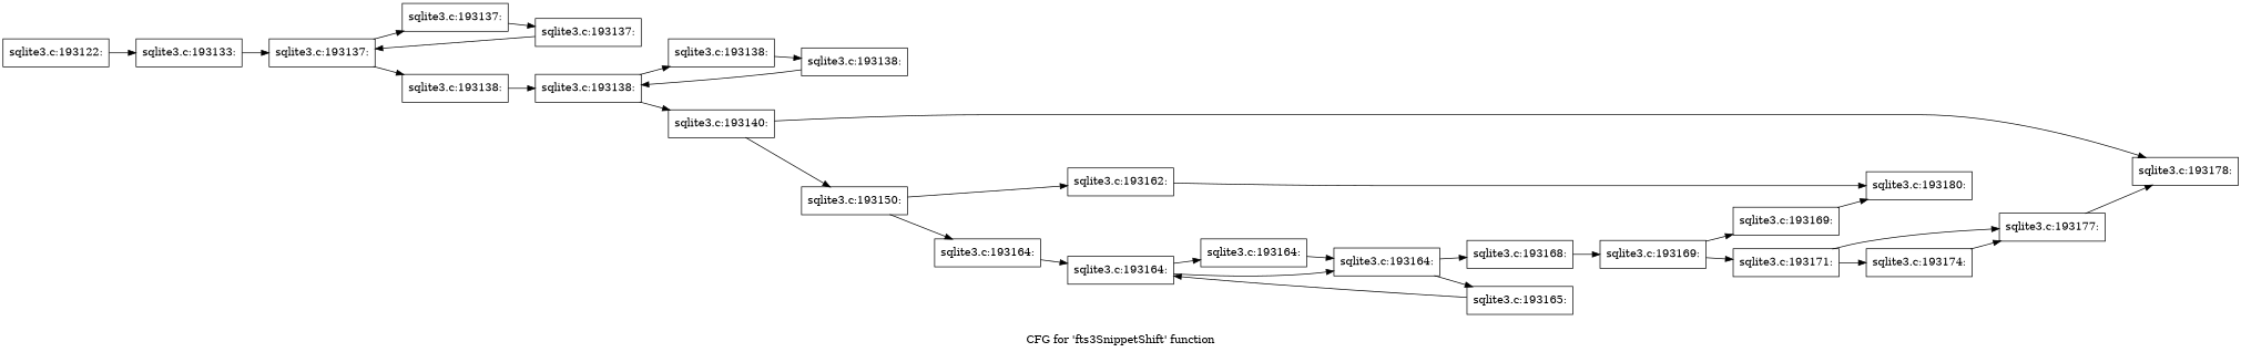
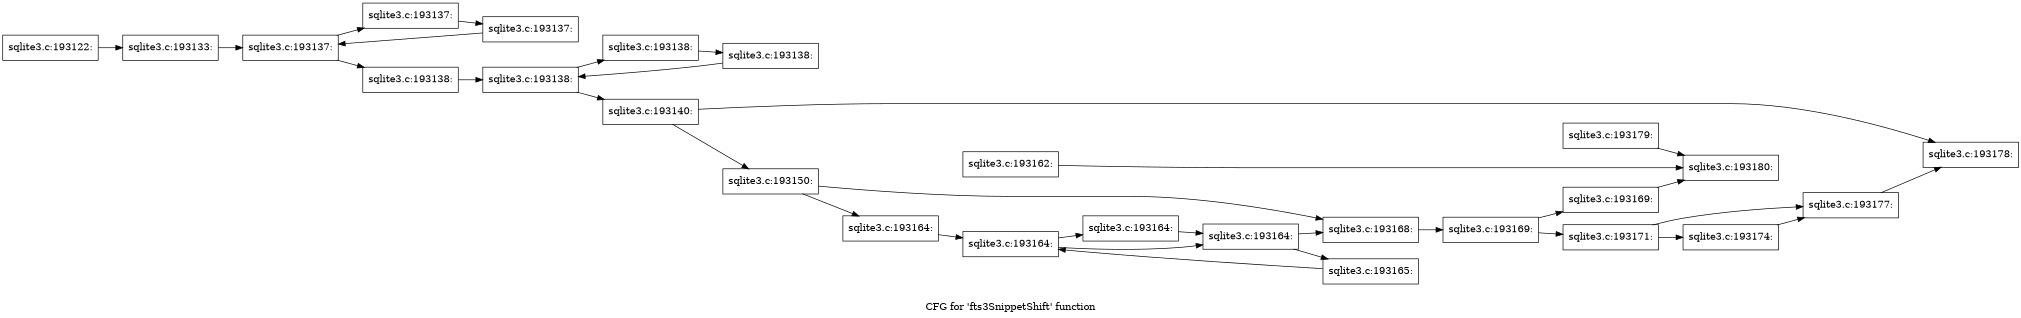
  digraph {
    label="CFG for 'fts3SnippetShift' function"
    rankdir=LR
    node [shape=record]
    n1 [label="{sqlite3.c:193122:}"]
    n2 [label="{sqlite3.c:193133:}"]
    n3 [label="{sqlite3.c:193137:}"]
+   n4 [label="{sqlite3.c:193179:}"]
    n5 [label="{sqlite3.c:193180:}"]
    n6 [label="{sqlite3.c:193137:}"]
    n7 [label="{sqlite3.c:193138:}"]
    n8 [label="{sqlite3.c:193137:}"]
    n9 [label="{sqlite3.c:193138:}"]
    n10 [label="{sqlite3.c:193138:}"]
    n11 [label="{sqlite3.c:193140:}"]
    n12 [label="{sqlite3.c:193138:}"]
    n13 [label="{sqlite3.c:193150:}"]
    n14 [label="{sqlite3.c:193178:}"]
    n15 [label="{sqlite3.c:193162:}"]
    n16 [label="{sqlite3.c:193164:}"]
    n17 [label="{sqlite3.c:193164:}"]
    n18 [label="{sqlite3.c:193164:}"]
    n19 [label="{sqlite3.c:193164:}"]
    n20 [label="{sqlite3.c:193165:}"]
    n21 [label="{sqlite3.c:193168:}"]
    n22 [label="{sqlite3.c:193169:}"]
    n23 [label="{sqlite3.c:193171:}"]
    n24 [label="{sqlite3.c:193169:}"]
    n25 [label="{sqlite3.c:193174:}"]
    n26 [label="{sqlite3.c:193177:}"]
    n1 -> n2
    n2 -> n3
    n3 -> n6
    n3 -> n7
+   n4 -> n5
    n6 -> n8
    n7 -> n9
    n8 -> n3
    n9 -> n10
    n9 -> n11
    n10 -> n12
    n11 -> n13
    n11 -> n14
    n12 -> n9
-   n13 -> n15
+   n13 -> n21
    n13 -> n16
    n15 -> n5
    n16 -> n17
    n17 -> n18
    n17 -> n19
    n18 -> n19
    n19 -> n20
    n19 -> n21
    n20 -> n17
    n21 -> n22
    n22 -> n23
    n22 -> n24
    n23 -> n25
    n23 -> n26
    n24 -> n5
    n25 -> n26
    n26 -> n14
  }
